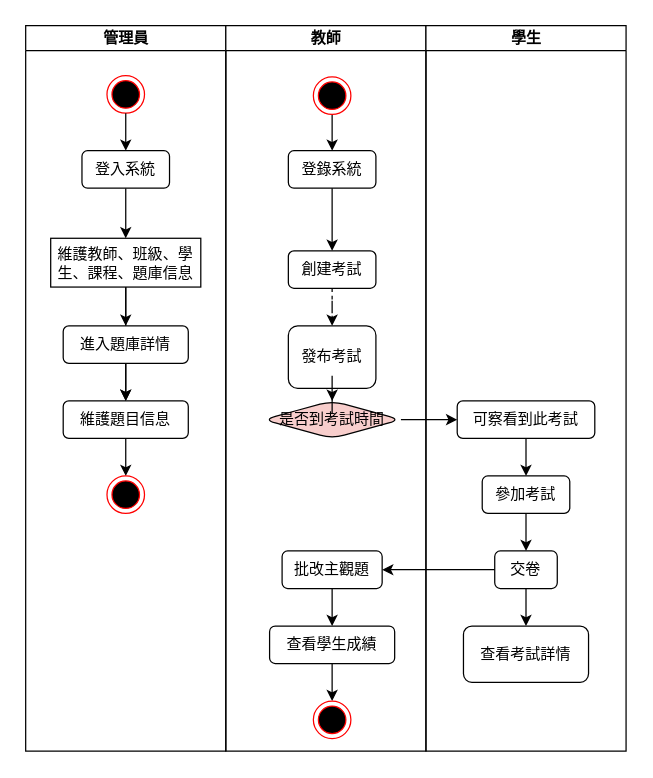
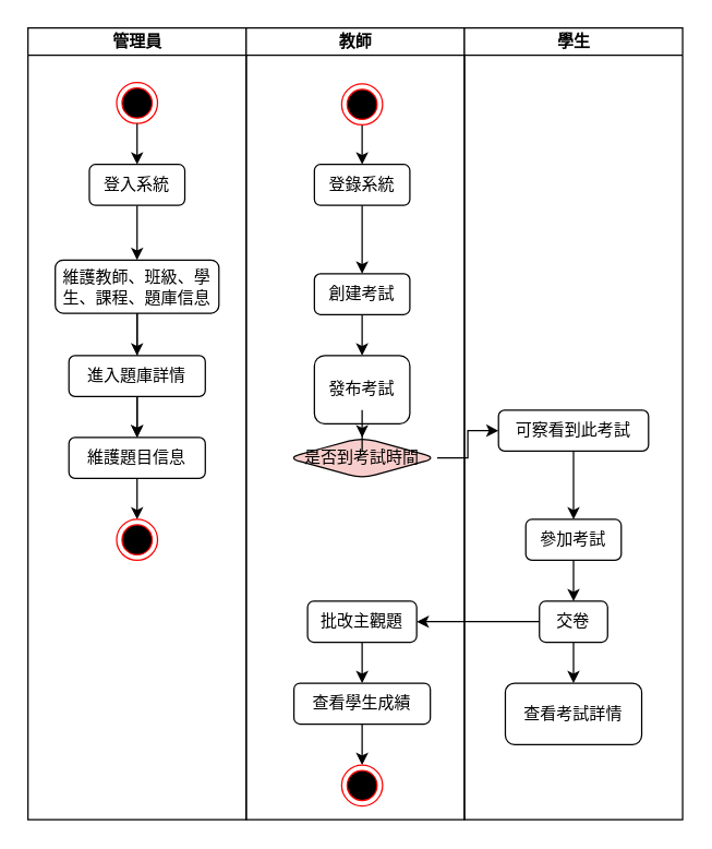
  <mxCell id="0" />
  <mxCell id="1" parent="0" />
  <mxCell id="2" value="管理員" style="swimlane;html=1;startSize=20;container=0;" vertex="1" parent="1"><mxGeometry x="20" y="20" width="160" height="580" as="geometry" /></mxCell>
  <mxCell id="3" value="" style="ellipse;html=1;shape=endState;fillColor=#000000;strokeColor=#ff0000;" vertex="1" parent="2"><mxGeometry x="65" y="40" width="30" height="30" as="geometry" /></mxCell>
  <mxCell id="4" value="" style="edgeStyle=orthogonalEdgeStyle;rounded=0;orthogonalLoop=1;jettySize=auto;html=1;entryX=0.5;entryY=0;entryDx=0;entryDy=0;" edge="1" parent="2" source="5" target="8"><mxGeometry relative="1" as="geometry" /></mxCell>
  <mxCell id="5" value="登入系統" style="rounded=1;whiteSpace=wrap;html=1;" vertex="1" parent="2"><mxGeometry x="45" y="100" width="70" height="30" as="geometry" /></mxCell>
  <mxCell id="6" style="edgeStyle=orthogonalEdgeStyle;rounded=0;orthogonalLoop=1;jettySize=auto;html=1;exitX=0.5;exitY=1;exitDx=0;exitDy=0;entryX=0.5;entryY=0;entryDx=0;entryDy=0;" edge="1" parent="2" source="8" target="10"><mxGeometry relative="1" as="geometry" /></mxCell>
  <mxCell id="7" value="" style="edgeStyle=orthogonalEdgeStyle;rounded=0;orthogonalLoop=1;jettySize=auto;html=1;" edge="1" parent="2" source="8" target="12"><mxGeometry relative="1" as="geometry" /></mxCell>
- <mxCell id="8" value="維護教師、班級、學生、課程、題庫信息" style="whiteSpace=wrap;html=1;rounded=0;" vertex="1" parent="2"><mxGeometry x="20" y="170" width="120" height="39" as="geometry" /></mxCell>
+ <mxCell id="8" value="維護教師、班級、學生、課程、題庫信息" style="rounded=1;whiteSpace=wrap;html=1;" vertex="1" parent="2"><mxGeometry x="20" y="170" width="120" height="39" as="geometry" /></mxCell>
  <mxCell id="9" style="edgeStyle=orthogonalEdgeStyle;rounded=0;orthogonalLoop=1;jettySize=auto;html=1;exitX=0.5;exitY=1;exitDx=0;exitDy=0;entryX=0.5;entryY=0;entryDx=0;entryDy=0;" edge="1" parent="2" source="10" target="12"><mxGeometry relative="1" as="geometry" /></mxCell>
  <mxCell id="10" value="進入題庫詳情" style="rounded=1;whiteSpace=wrap;html=1;" vertex="1" parent="2"><mxGeometry x="30" y="240" width="100" height="30" as="geometry" /></mxCell>
  <mxCell id="11" style="edgeStyle=orthogonalEdgeStyle;rounded=0;orthogonalLoop=1;jettySize=auto;html=1;exitX=0.5;exitY=1;exitDx=0;exitDy=0;entryX=0.5;entryY=0;entryDx=0;entryDy=0;" edge="1" parent="2" source="12" target="13"><mxGeometry relative="1" as="geometry" /></mxCell>
  <mxCell id="12" value="維護題目信息" style="rounded=1;whiteSpace=wrap;html=1;" vertex="1" parent="2"><mxGeometry x="30" y="300" width="100" height="30" as="geometry" /></mxCell>
  <mxCell id="13" value="" style="ellipse;html=1;shape=endState;fillColor=#000000;strokeColor=#ff0000;" vertex="1" parent="2"><mxGeometry x="65" y="360" width="30" height="30" as="geometry" /></mxCell>
  <mxCell id="14" value="" style="endArrow=classic;html=1;rounded=0;entryX=0.5;entryY=0;entryDx=0;entryDy=0;exitX=0.5;exitY=1;exitDx=0;exitDy=0;" edge="1" parent="2" source="3" target="5"><mxGeometry width="50" height="50" relative="1" as="geometry"><mxPoint x="250" y="300" as="sourcePoint" /><mxPoint x="300" y="250" as="targetPoint" /></mxGeometry></mxCell>
  <mxCell id="15" value="教師" style="swimlane;html=1;startSize=20;container=0;" vertex="1" parent="1"><mxGeometry x="180" y="20" width="160" height="580" as="geometry" /></mxCell>
  <mxCell id="16" style="edgeStyle=orthogonalEdgeStyle;rounded=0;orthogonalLoop=1;jettySize=auto;html=1;exitX=0.5;exitY=1;exitDx=0;exitDy=0;entryX=0.5;entryY=0;entryDx=0;entryDy=0;" edge="1" parent="15" source="17" target="18"><mxGeometry relative="1" as="geometry" /></mxCell>
  <mxCell id="17" value="" style="ellipse;html=1;shape=endState;fillColor=#000000;strokeColor=#ff0000;" vertex="1" parent="15"><mxGeometry x="70" y="41" width="30" height="30" as="geometry" /></mxCell>
  <mxCell id="18" value="登錄系統" style="rounded=1;whiteSpace=wrap;html=1;" vertex="1" parent="15"><mxGeometry x="50" y="100" width="70" height="30" as="geometry" /></mxCell>
  <mxCell id="19" value="創建考試" style="whiteSpace=wrap;html=1;rounded=1;" vertex="1" parent="15"><mxGeometry x="50" y="180" width="70" height="30" as="geometry" /></mxCell>
  <mxCell id="20" value="" style="edgeStyle=orthogonalEdgeStyle;rounded=0;orthogonalLoop=1;jettySize=auto;html=1;" edge="1" parent="15" source="18" target="19"><mxGeometry relative="1" as="geometry" /></mxCell>
  <mxCell id="21" value="發布考試" style="rounded=1;whiteSpace=wrap;html=1;" vertex="1" parent="15"><mxGeometry x="50" y="240" width="70" height="50" as="geometry" /></mxCell>
- <mxCell id="22" value="" style="edgeStyle=orthogonalEdgeStyle;rounded=0;orthogonalLoop=1;jettySize=auto;html=1;dashed=1;" edge="1" parent="15" source="19" target="21"><mxGeometry relative="1" as="geometry" /></mxCell>
+ <mxCell id="22" value="" style="edgeStyle=orthogonalEdgeStyle;rounded=0;orthogonalLoop=1;jettySize=auto;html=1;" edge="1" parent="15" source="19" target="21"><mxGeometry relative="1" as="geometry" /></mxCell>
  <mxCell id="23" value="是否到考試時間" style="rhombus;whiteSpace=wrap;html=1;rounded=1;fillColor=#f8cecc;" vertex="1" parent="15"><mxGeometry x="30" y="300" width="110" height="30" as="geometry" /></mxCell>
  <mxCell id="24" value="" style="edgeStyle=orthogonalEdgeStyle;rounded=0;orthogonalLoop=1;jettySize=auto;html=1;" edge="1" parent="15" source="21" target="23"><mxGeometry relative="1" as="geometry" /></mxCell>
  <mxCell id="25" value="批改主觀題" style="whiteSpace=wrap;html=1;rounded=1;" vertex="1" parent="15"><mxGeometry x="45" y="420" width="80" height="30" as="geometry" /></mxCell>
  <mxCell id="26" style="edgeStyle=orthogonalEdgeStyle;rounded=0;orthogonalLoop=1;jettySize=auto;html=1;exitX=0.5;exitY=1;exitDx=0;exitDy=0;entryX=0.5;entryY=0;entryDx=0;entryDy=0;" edge="1" parent="15" source="27" target="29"><mxGeometry relative="1" as="geometry" /></mxCell>
  <mxCell id="27" value="查看學生成績" style="whiteSpace=wrap;html=1;rounded=1;" vertex="1" parent="15"><mxGeometry x="35" y="480" width="100" height="30" as="geometry" /></mxCell>
  <mxCell id="28" value="" style="edgeStyle=orthogonalEdgeStyle;rounded=0;orthogonalLoop=1;jettySize=auto;html=1;" edge="1" parent="15" source="25" target="27"><mxGeometry relative="1" as="geometry" /></mxCell>
  <mxCell id="29" value="" style="ellipse;html=1;shape=endState;fillColor=#000000;strokeColor=#ff0000;" vertex="1" parent="15"><mxGeometry x="70" y="540" width="30" height="30" as="geometry" /></mxCell>
  <mxCell id="30" value="學生" style="swimlane;html=1;startSize=20;container=0;" vertex="1" parent="1"><mxGeometry x="340" y="20" width="160" height="580" as="geometry" /></mxCell>
- <mxCell id="31" value="可察看到此考試" style="rounded=1;whiteSpace=wrap;html=1;" vertex="1" parent="30"><mxGeometry x="25" y="300" width="110" height="30" as="geometry" /></mxCell>
+ <mxCell id="31" value="可察看到此考試" style="rounded=1;whiteSpace=wrap;html=1;" vertex="1" parent="30"><mxGeometry x="25" y="280" width="110" height="30" as="geometry" /></mxCell>
  <mxCell id="32" value="參加考試" style="whiteSpace=wrap;html=1;rounded=1;" vertex="1" parent="30"><mxGeometry x="45" y="360" width="70" height="30" as="geometry" /></mxCell>
  <mxCell id="33" value="" style="edgeStyle=orthogonalEdgeStyle;rounded=0;orthogonalLoop=1;jettySize=auto;html=1;" edge="1" parent="30" source="31" target="32"><mxGeometry relative="1" as="geometry" /></mxCell>
  <mxCell id="34" value="交卷" style="whiteSpace=wrap;html=1;rounded=1;" vertex="1" parent="30"><mxGeometry x="55" y="420" width="50" height="30" as="geometry" /></mxCell>
  <mxCell id="35" value="" style="edgeStyle=orthogonalEdgeStyle;rounded=0;orthogonalLoop=1;jettySize=auto;html=1;" edge="1" parent="30" source="32" target="34"><mxGeometry relative="1" as="geometry" /></mxCell>
  <mxCell id="36" value="查看考試詳情" style="rounded=1;whiteSpace=wrap;html=1;" vertex="1" parent="30"><mxGeometry x="30" y="480" width="100" height="45" as="geometry" /></mxCell>
  <mxCell id="37" value="" style="edgeStyle=orthogonalEdgeStyle;rounded=0;orthogonalLoop=1;jettySize=auto;html=1;" edge="1" parent="30" source="34" target="36"><mxGeometry relative="1" as="geometry" /></mxCell>
  <mxCell id="38" value="" style="edgeStyle=orthogonalEdgeStyle;rounded=0;orthogonalLoop=1;jettySize=auto;html=1;" edge="1" parent="1" source="23" target="31"><mxGeometry relative="1" as="geometry" /></mxCell>
  <mxCell id="39" value="" style="edgeStyle=orthogonalEdgeStyle;rounded=0;orthogonalLoop=1;jettySize=auto;html=1;" edge="1" parent="1" source="34" target="25"><mxGeometry relative="1" as="geometry" /></mxCell>
